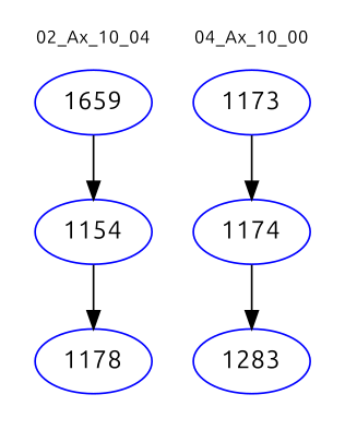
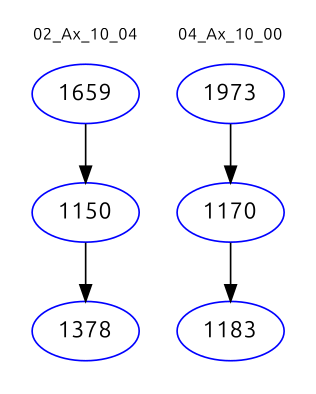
  digraph {
    fontname=Ubuntu
    node [color=blue fontname=Ubuntu]
    edge [color=black fontname=Ubuntu]
    n1 [label=1659]
-   n2 [label=1154]
-   n3 [label=1178]
-   n4 [label=1173]
-   n5 [label=1174]
-   n6 [label=1283]
+   n2 [label=1150]
+   n3 [label=1378]
+   n4 [label=1973]
+   n5 [label=1170]
+   n6 [label=1183]
    subgraph cluster_1 {
      color=white
      fontsize=10
      label="02_Ax_10_04"
      n1
      n2
      n3
    }
    subgraph cluster_2 {
      color=white
      fontsize=10
      label="04_Ax_10_00"
      n4
      n5
      n6
    }
    n1 -> n2
    n2 -> n3
    n4 -> n5
    n5 -> n6
  }
